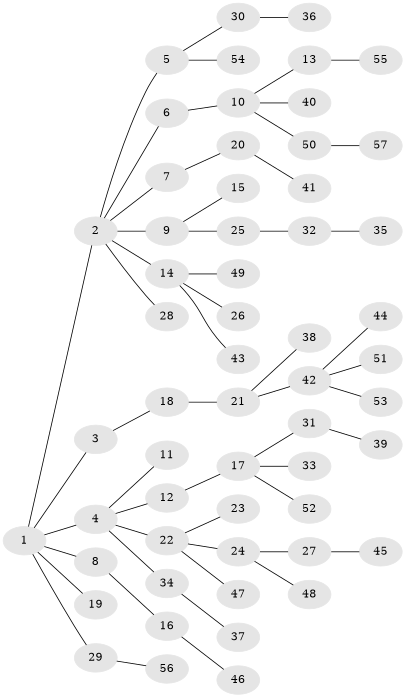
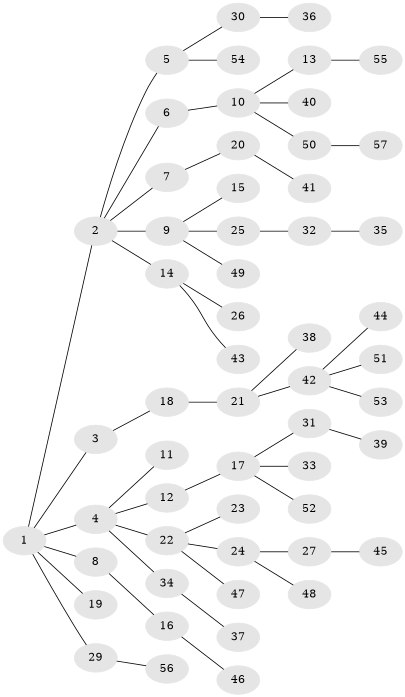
  graph {
    rankdir=LR
    node [color=gray90 style=filled]
    1
    2
    3
    4
    8
    19
    29
    5
    6
    7
    9
    14
-   28
    18
    11
    12
    22
    34
    16
    56
    30
    54
    10
    20
    15
    25
    49
    26
    43
    21
    17
    23
    24
    47
    37
    36
    13
    40
    50
    41
    46
    32
    55
    57
    31
    33
    52
    39
    38
    42
    44
    51
    53
    27
    48
    45
    35
    1 -- 2
    1 -- 3
    1 -- 4
    1 -- 8
    1 -- 19
    1 -- 29
    2 -- 5
    2 -- 6
    2 -- 7
    2 -- 9
    2 -- 14
-   2 -- 28
    3 -- 18
    4 -- 11
    4 -- 12
    4 -- 22
    4 -- 34
    8 -- 16
    29 -- 56
    5 -- 30
    5 -- 54
    6 -- 10
    7 -- 20
    9 -- 15
    9 -- 25
-   14 -- 49
+   9 -- 49
    14 -- 26
    14 -- 43
    18 -- 21
    12 -- 17
    22 -- 23
    22 -- 24
    22 -- 47
    34 -- 37
    16 -- 46
    30 -- 36
    10 -- 13
    10 -- 40
    10 -- 50
    20 -- 41
    25 -- 32
    21 -- 38
    21 -- 42
    17 -- 31
    17 -- 33
    17 -- 52
    24 -- 27
    24 -- 48
    13 -- 55
    50 -- 57
    32 -- 35
    31 -- 39
    42 -- 44
    42 -- 51
    42 -- 53
    27 -- 45
  }
